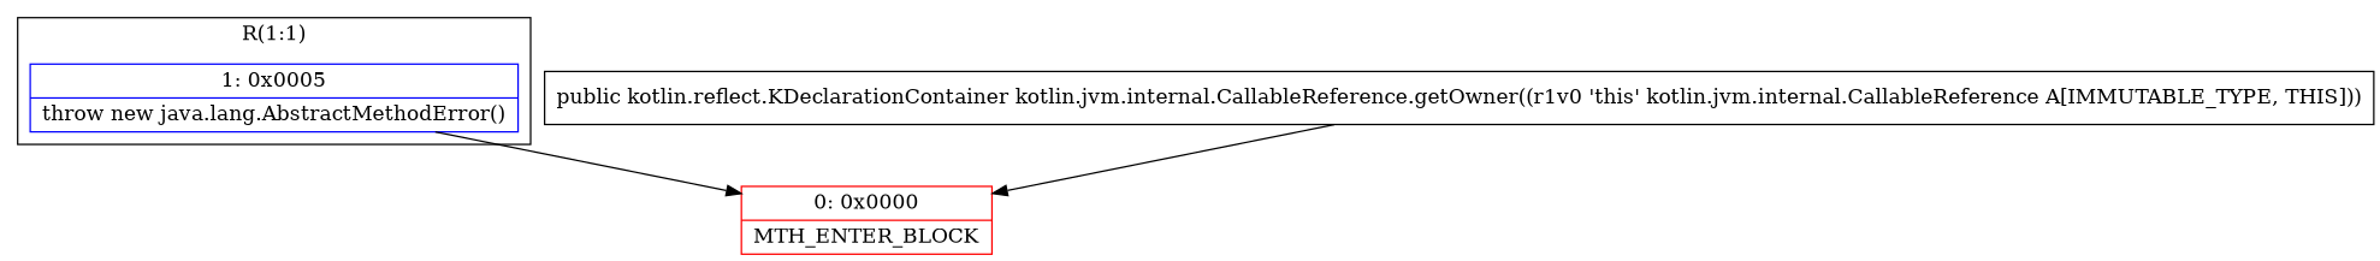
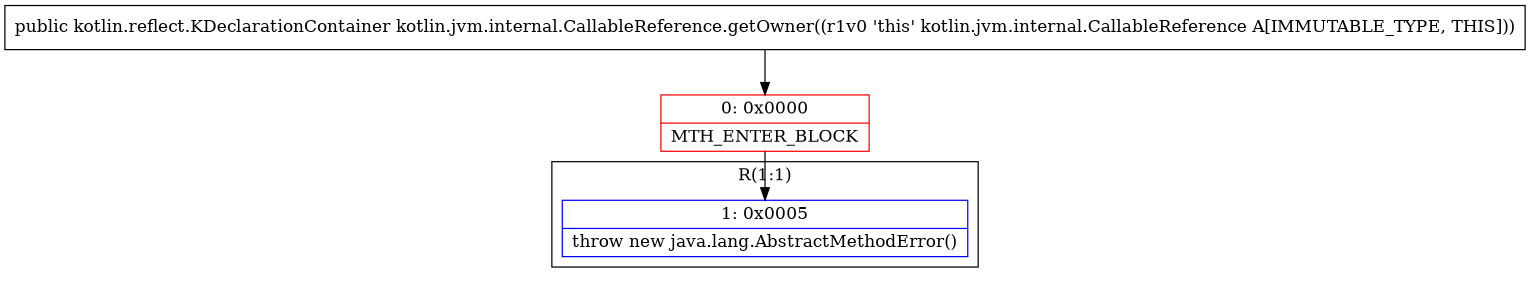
  digraph {
    node [shape=record]
    n1 [color=blue label="{1\:\ 0x0005|throw new java.lang.AbstractMethodError()\l}"]
    n2 [color=red label="{0\:\ 0x0000|MTH_ENTER_BLOCK\l}"]
    n3 [label="{public kotlin.reflect.KDeclarationContainer kotlin.jvm.internal.CallableReference.getOwner((r1v0 'this' kotlin.jvm.internal.CallableReference A[IMMUTABLE_TYPE, THIS])) }"]
    subgraph cluster_1 {
      label="R(1:1)"
      n1
    }
-   n1 -> n2
+   n2 -> n1
    n3 -> n2
  }
